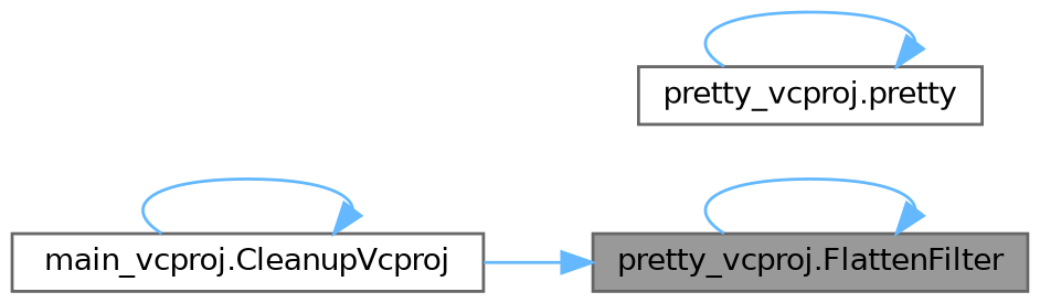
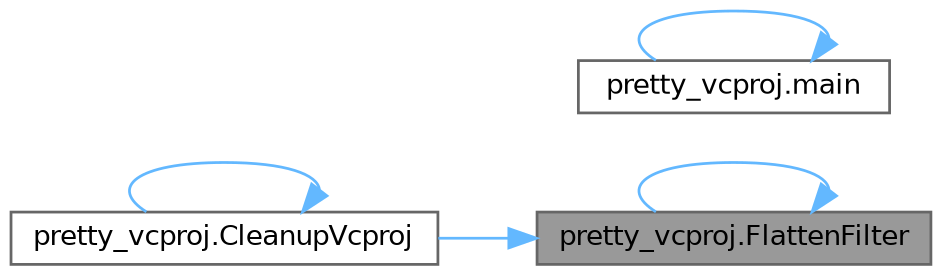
  digraph {
    rankdir=RL
    node [color=grey40 fillcolor=white fontname=Helvetica fontsize=10 shape=box style=filled]
    edge [color=steelblue1 dir=back fontname=Helvetica fontsize=10 labelfontname=Helvetica labelfontsize=10 style=solid]
    n1 [color=gray40 fillcolor=grey60 fontcolor=black height=0.2 label="pretty_vcproj.FlattenFilter" width=0.4]
-   n2 [height=0.2 label="main_vcproj.CleanupVcproj" width=0.4]
-   n3 [height=0.2 label="pretty_vcproj.pretty" width=0.4]
+   n2 [height=0.2 label="pretty_vcproj.CleanupVcproj" width=0.4]
+   n3 [height=0.2 label="pretty_vcproj.main" width=0.4]
    n1 -> n1
    n1 -> n2
    n2 -> n2
    n3 -> n3
  }
